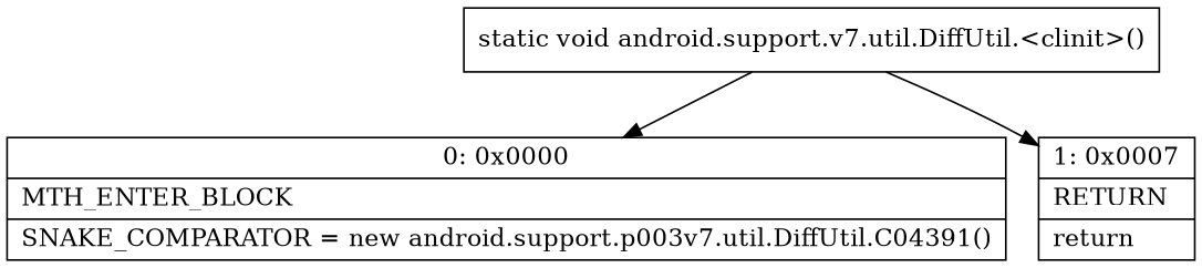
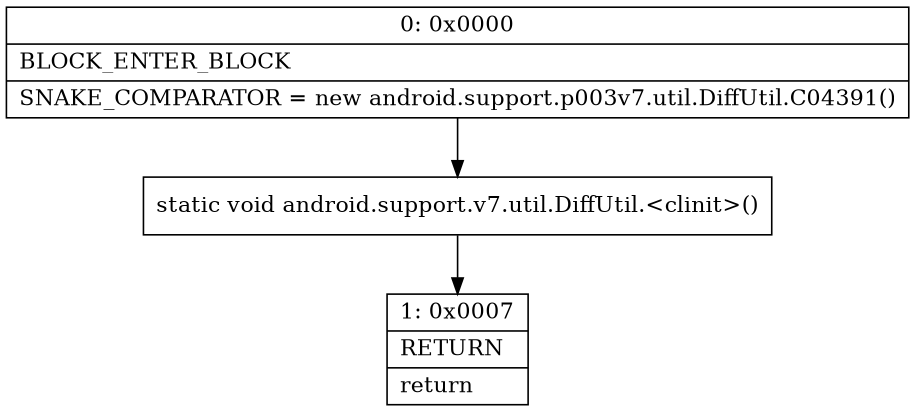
  digraph {
    node [shape=record]
-   n1 [label="{0\:\ 0x0000|MTH_ENTER_BLOCK\l|SNAKE_COMPARATOR = new android.support.p003v7.util.DiffUtil.C04391()\l}"]
+   n1 [label="{0\:\ 0x0000|BLOCK_ENTER_BLOCK\l|SNAKE_COMPARATOR = new android.support.p003v7.util.DiffUtil.C04391()\l}"]
    n2 [label="{1\:\ 0x0007|RETURN\l|return\l}"]
    n3 [label="{static void android.support.v7.util.DiffUtil.\<clinit\>() }"]
-   n3 -> n1
+   n1 -> n3
    n3 -> n2
  }
